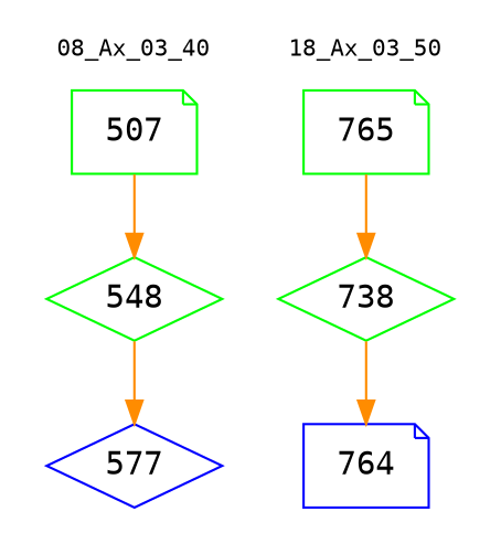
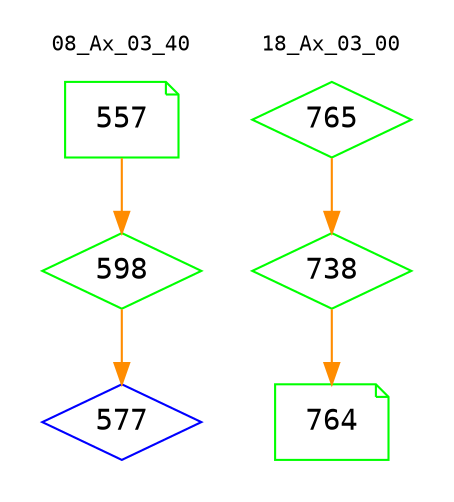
  digraph {
    fontname="DejaVu Sans Mono"
    node [color=green fontname="DejaVu Sans Mono" shape=diamond]
    edge [color=darkorange fontname="DejaVu Sans Mono"]
-   n1 [label=507 shape=note]
-   n2 [label=548]
+   n1 [label=557 shape=note]
+   n2 [label=598]
    n3 [color=blue label=577]
-   n4 [label=765 shape=note]
+   n4 [label=765]
    n5 [label=738]
-   n6 [color=blue label=764 shape=note]
+   n6 [label=764 shape=note]
    subgraph cluster_1 {
      color=white
      fontsize=10
      label="08_Ax_03_40"
      n1
      n2
      n3
    }
    subgraph cluster_2 {
      color=white
      fontsize=10
-     label="18_Ax_03_50"
+     label="18_Ax_03_00"
      n4
      n5
      n6
    }
    n1 -> n2
    n2 -> n3
    n4 -> n5
    n5 -> n6
  }
